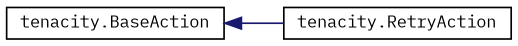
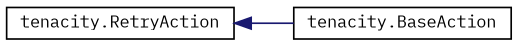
  digraph {
    rankdir=LR
    fontname="IBM Plex Mono"
    node [color=black fillcolor=white fontname="IBM Plex Mono" fontsize=10 shape=record style=filled]
    n1 [height=0.2 label="tenacity.BaseAction" width=0.4]
    n2 [height=0.2 label="tenacity.RetryAction" width=0.4]
-   n1 -> n2 [color=midnightblue dir=back fontname="IBM Plex Mono" fontsize=10 labelfontname=Helvetica labelfontsize=10 style=solid]
+   n2 -> n1 [color=midnightblue dir=back fontname="IBM Plex Mono" fontsize=10 labelfontname=Helvetica labelfontsize=10 style=solid]
  }
